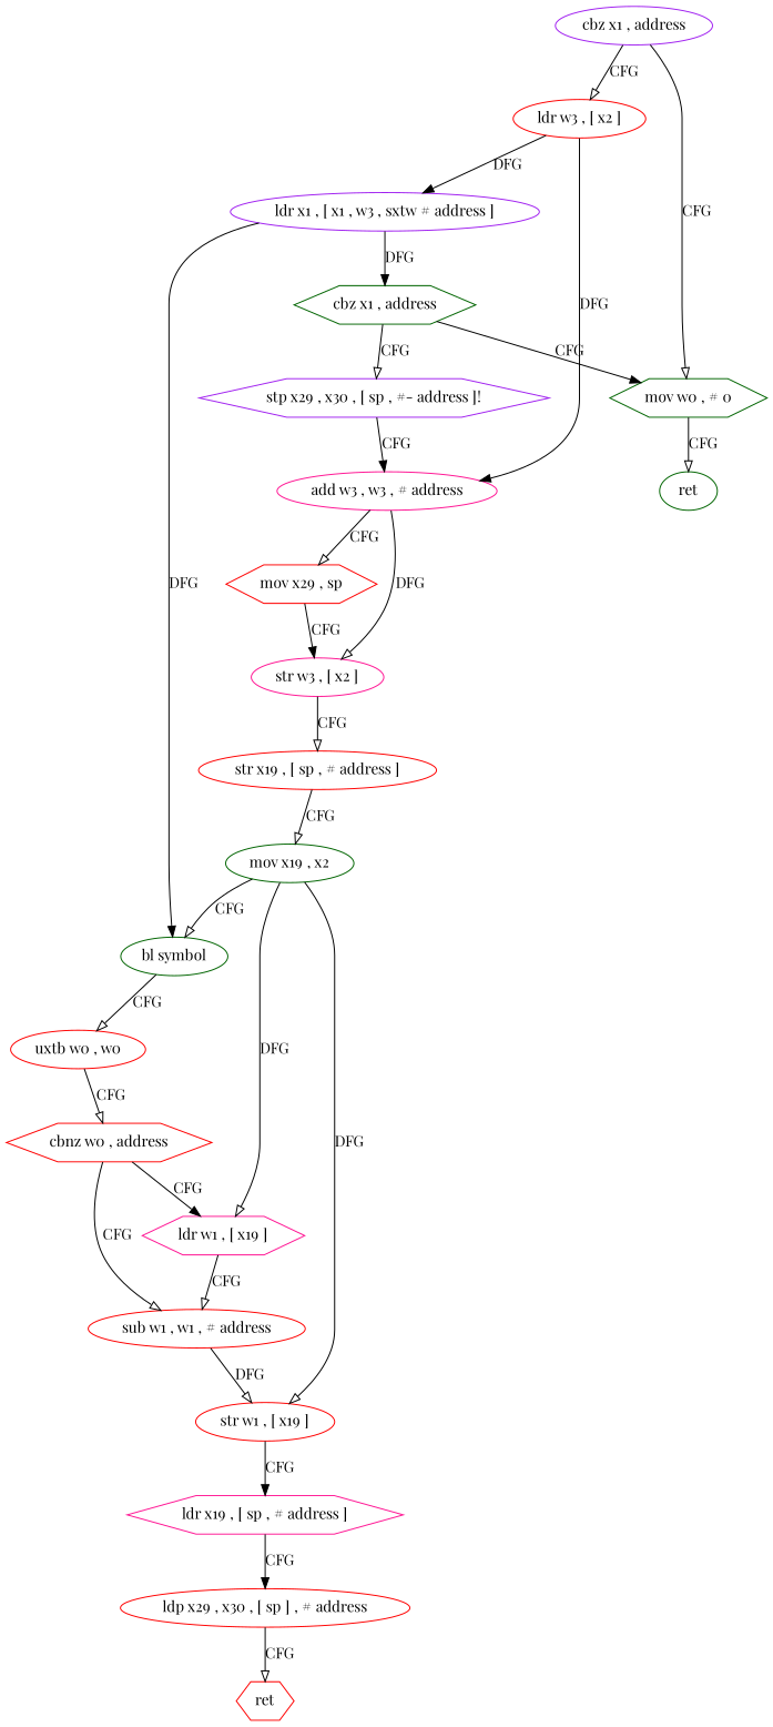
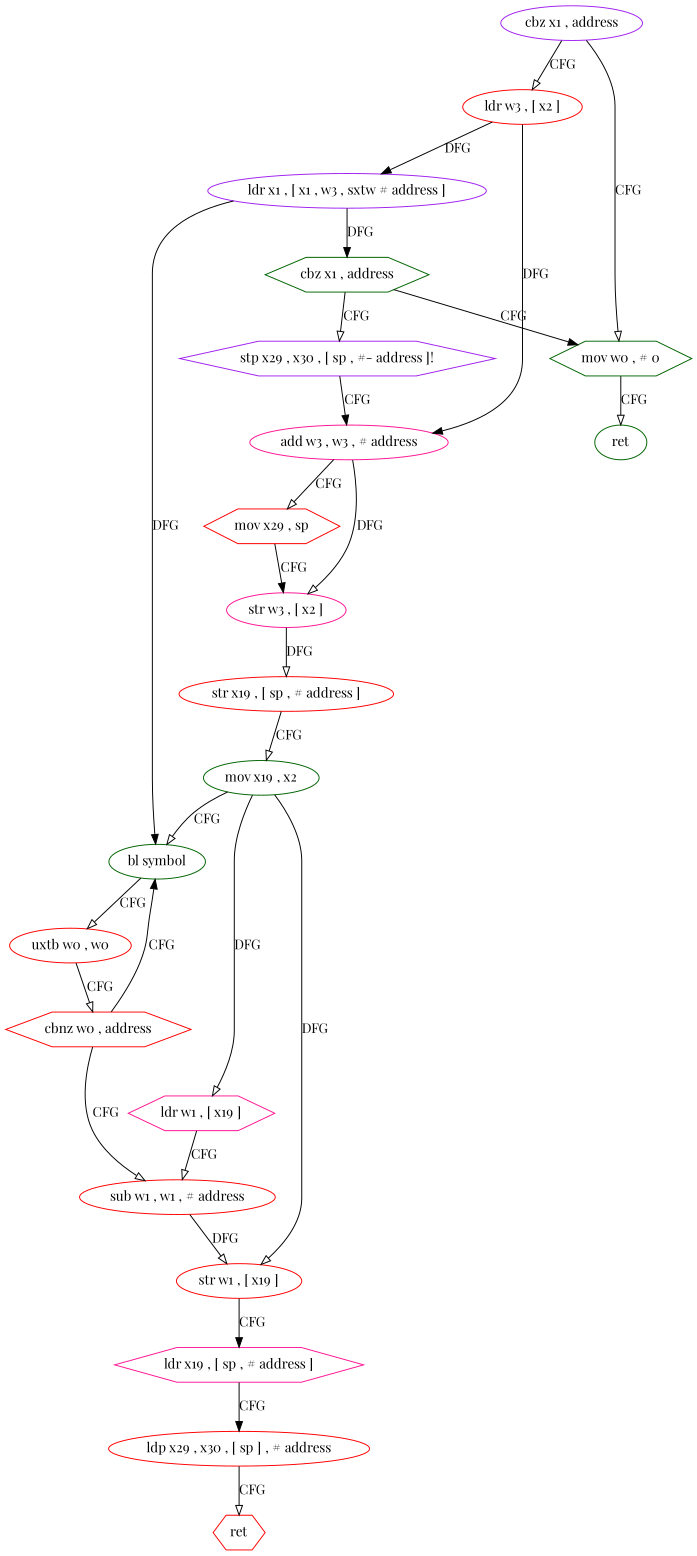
  digraph {
    fontname="Playfair Display"
    node [color=red fontname="Playfair Display" shape=ellipse]
    edge [arrowhead=onormal fontname="Playfair Display"]
    n1 [color=purple label="cbz x1 , address"]
    n2 [color=darkgreen label="mov w0 , # 0" shape=hexagon]
    n3 [label="ldr w3 , [ x2 ]"]
    n4 [color=darkgreen label=ret]
    n5 [color=purple label="ldr x1 , [ x1 , w3 , sxtw # address ]"]
    n6 [color=deeppink label="add w3 , w3 , # address"]
    n7 [color=darkgreen label="cbz x1 , address" shape=hexagon]
    n8 [color=darkgreen label="bl symbol"]
    n9 [label="mov x29 , sp" shape=hexagon]
    n10 [color=deeppink label="str w3 , [ x2 ]"]
    n11 [color=purple label="stp x29 , x30 , [ sp , #- address ]!" shape=hexagon]
    n12 [label="uxtb w0 , w0"]
    n13 [label="str x19 , [ sp , # address ]"]
    n14 [color=darkgreen label="mov x19 , x2"]
    n15 [color=deeppink label="ldr w1 , [ x19 ]" shape=hexagon]
    n16 [label="str w1 , [ x19 ]"]
    n17 [label="sub w1 , w1 , # address"]
    n18 [color=deeppink label="ldr x19 , [ sp , # address ]" shape=hexagon]
    n19 [label="cbnz w0 , address" shape=hexagon]
    n20 [label="ldp x29 , x30 , [ sp ] , # address"]
    n21 [label=ret shape=hexagon]
    n1 -> n2 [label=CFG]
    n1 -> n3 [label=CFG]
    n2 -> n4 [label=CFG]
    n3 -> n5 [arrowhead=normal label=DFG]
    n3 -> n6 [arrowhead=normal label=DFG]
    n5 -> n7 [arrowhead=normal label=DFG]
    n5 -> n8 [arrowhead=normal label=DFG]
    n6 -> n9 [label=CFG]
    n6 -> n10 [label=DFG]
    n7 -> n2 [arrowhead=normal label=CFG]
    n7 -> n11 [label=CFG]
    n8 -> n12 [label=CFG]
    n9 -> n10 [arrowhead=normal label=CFG]
-   n10 -> n13 [label=CFG]
+   n10 -> n13 [label=DFG]
    n11 -> n6 [arrowhead=normal label=CFG]
    n12 -> n19 [label=CFG]
    n13 -> n14 [label=CFG]
    n14 -> n8 [label=CFG]
    n14 -> n15 [label=DFG]
    n14 -> n16 [label=DFG]
    n15 -> n17 [label=CFG]
    n16 -> n18 [arrowhead=normal label=CFG]
    n17 -> n16 [label=DFG]
    n18 -> n20 [arrowhead=normal label=CFG]
-   n19 -> n15 [arrowhead=normal label=CFG]
+   n19 -> n8 [arrowhead=normal label=CFG]
    n19 -> n17 [label=CFG]
    n20 -> n21 [label=CFG]
  }
